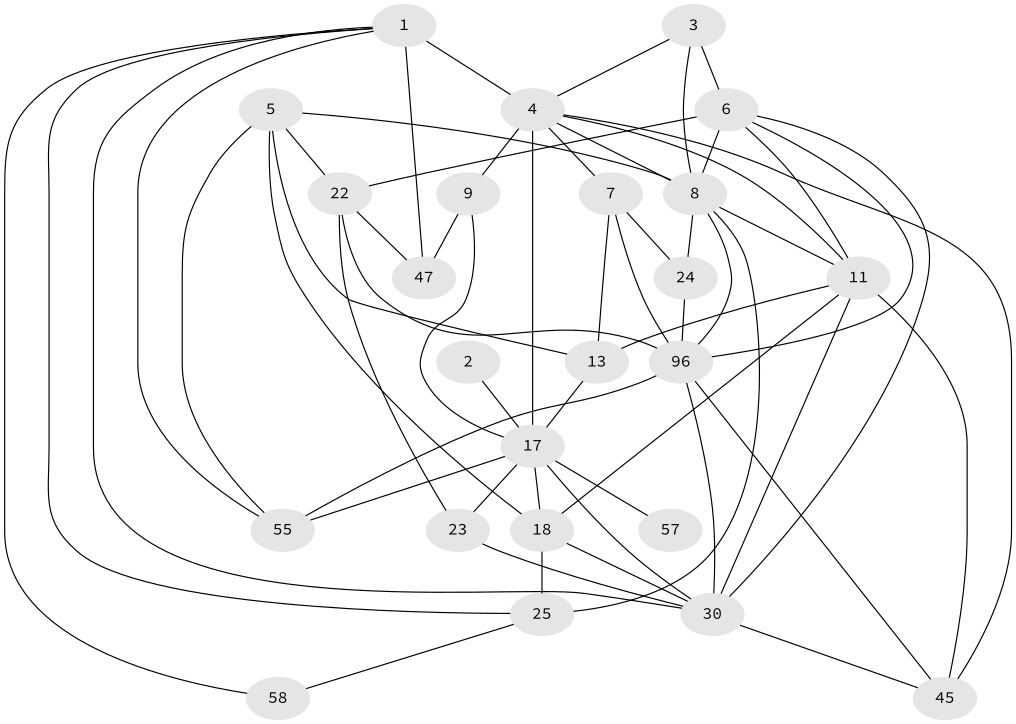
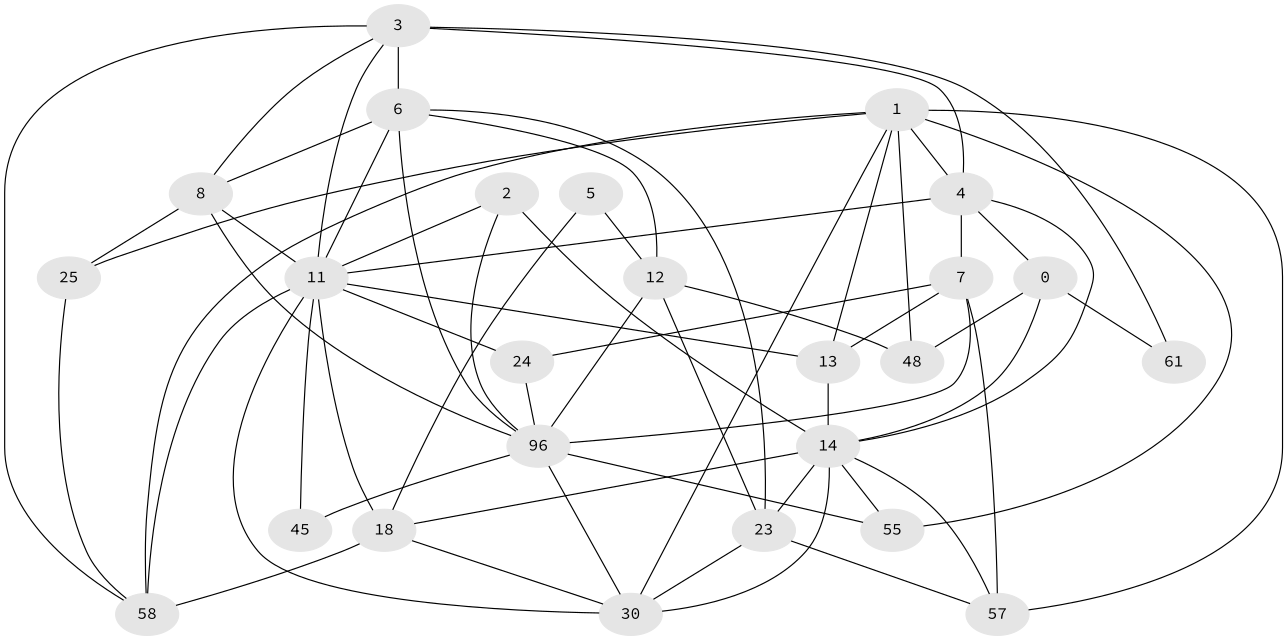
  graph {
    fontname="Source Code Pro"
    node [color=gray90 fontname="Source Code Pro" style=filled]
    edge [fontname="Source Code Pro"]
    1 [super="+36+12"]
    4 [super="+37+20+39"]
    13 [super="+34"]
    25 [super="+47"]
    30 [super="+44"]
-   48 [label=47]
+   48
    55
    57
    58
    11 [super="+17"]
-   14 [super="+19+27" label=17]
+   14 [super="+19+27"]
    8 [super="+10+43"]
    7 [super="+38"]
-   9
+   9 [label=0]
    45 [super="+50"]
    2 [super="+52"]
    n17 [label=96 super="+33+32+42"]
    18 [super="+31"]
    24
    23 [super="+29"]
    3 [super="+21"]
+   61
    6 [super="+15"]
-   22 [super="+53"]
+   22 [super="+53" label=12]
    5
    1 -- 4 [weight=3]
-   5 -- 13 [weight=2]
+   1 -- 13 [weight=2]
    1 -- 25
    1 -- 30
    1 -- 48 [weight=2]
    1 -- 55
+   1 -- 57
    1 -- 58
    4 -- 11
    4 -- 14 [weight=2]
-   4 -- 8 [weight=2]
    4 -- 7
    4 -- 9 [weight=2]
-   4 -- 45
    13 -- 14
    25 -- 58
-   30 -- 45 [weight=2]
    11 -- 13
    11 -- 30
+   11 -- 58
    11 -- 45 [weight=2]
    11 -- 18
-   8 -- 24
+   11 -- 24
    14 -- 30 [weight=2]
    14 -- 55
    14 -- 57
    14 -- 18
    14 -- 23 [weight=2]
    8 -- 25
    8 -- 11
    8 -- n17
    7 -- 13
+   7 -- 57
    7 -- n17 [weight=2]
    7 -- 24
    9 -- 48
    9 -- 14
+   9 -- 61
+   2 -- 11
    2 -- 14
+   2 -- n17
    n17 -- 30
    n17 -- 55
    n17 -- 45
-   18 -- 25 [weight=2]
+   18 -- 58 [weight=2]
    18 -- 30
    24 -- n17
    23 -- 30
+   23 -- 57
    3 -- 4
+   3 -- 58
+   3 -- 11
    3 -- 8
+   3 -- 61
    3 -- 6 [weight=2]
    6 -- 11
    6 -- 8
    6 -- n17
-   6 -- 30
+   6 -- 23
    6 -- 22 [weight=2]
    22 -- 48
    22 -- n17
    22 -- 23
-   5 -- 55
-   5 -- 8
    5 -- 18
    5 -- 22
  }
